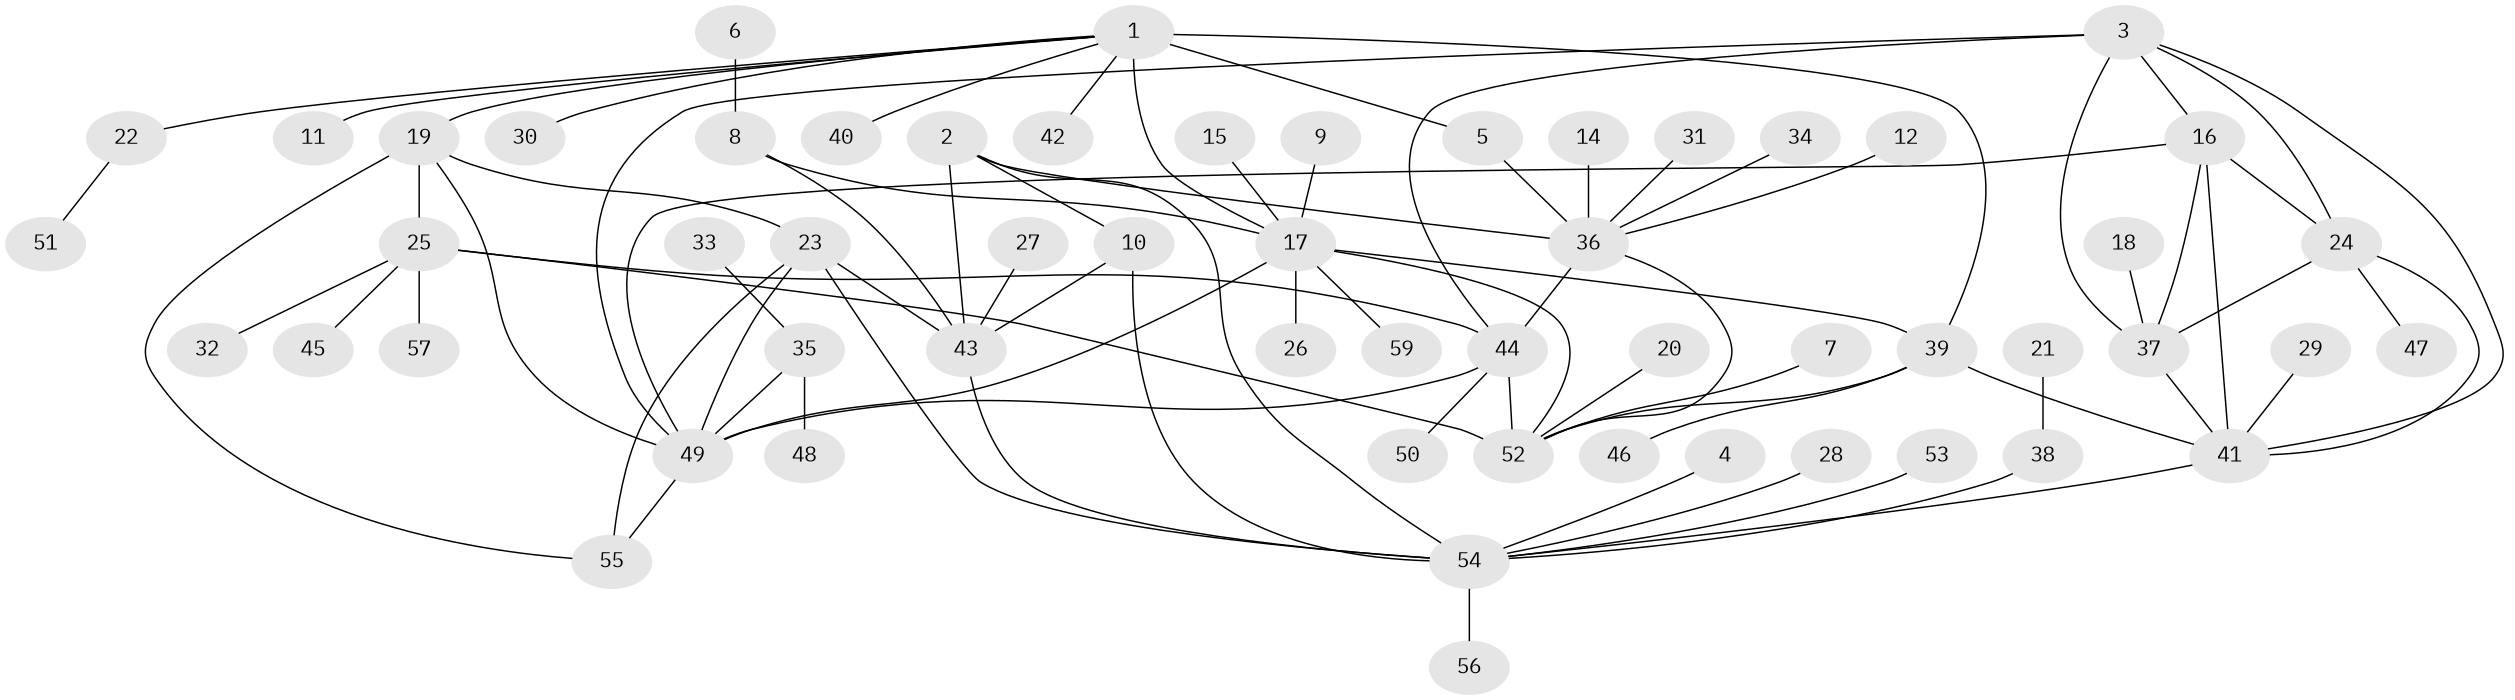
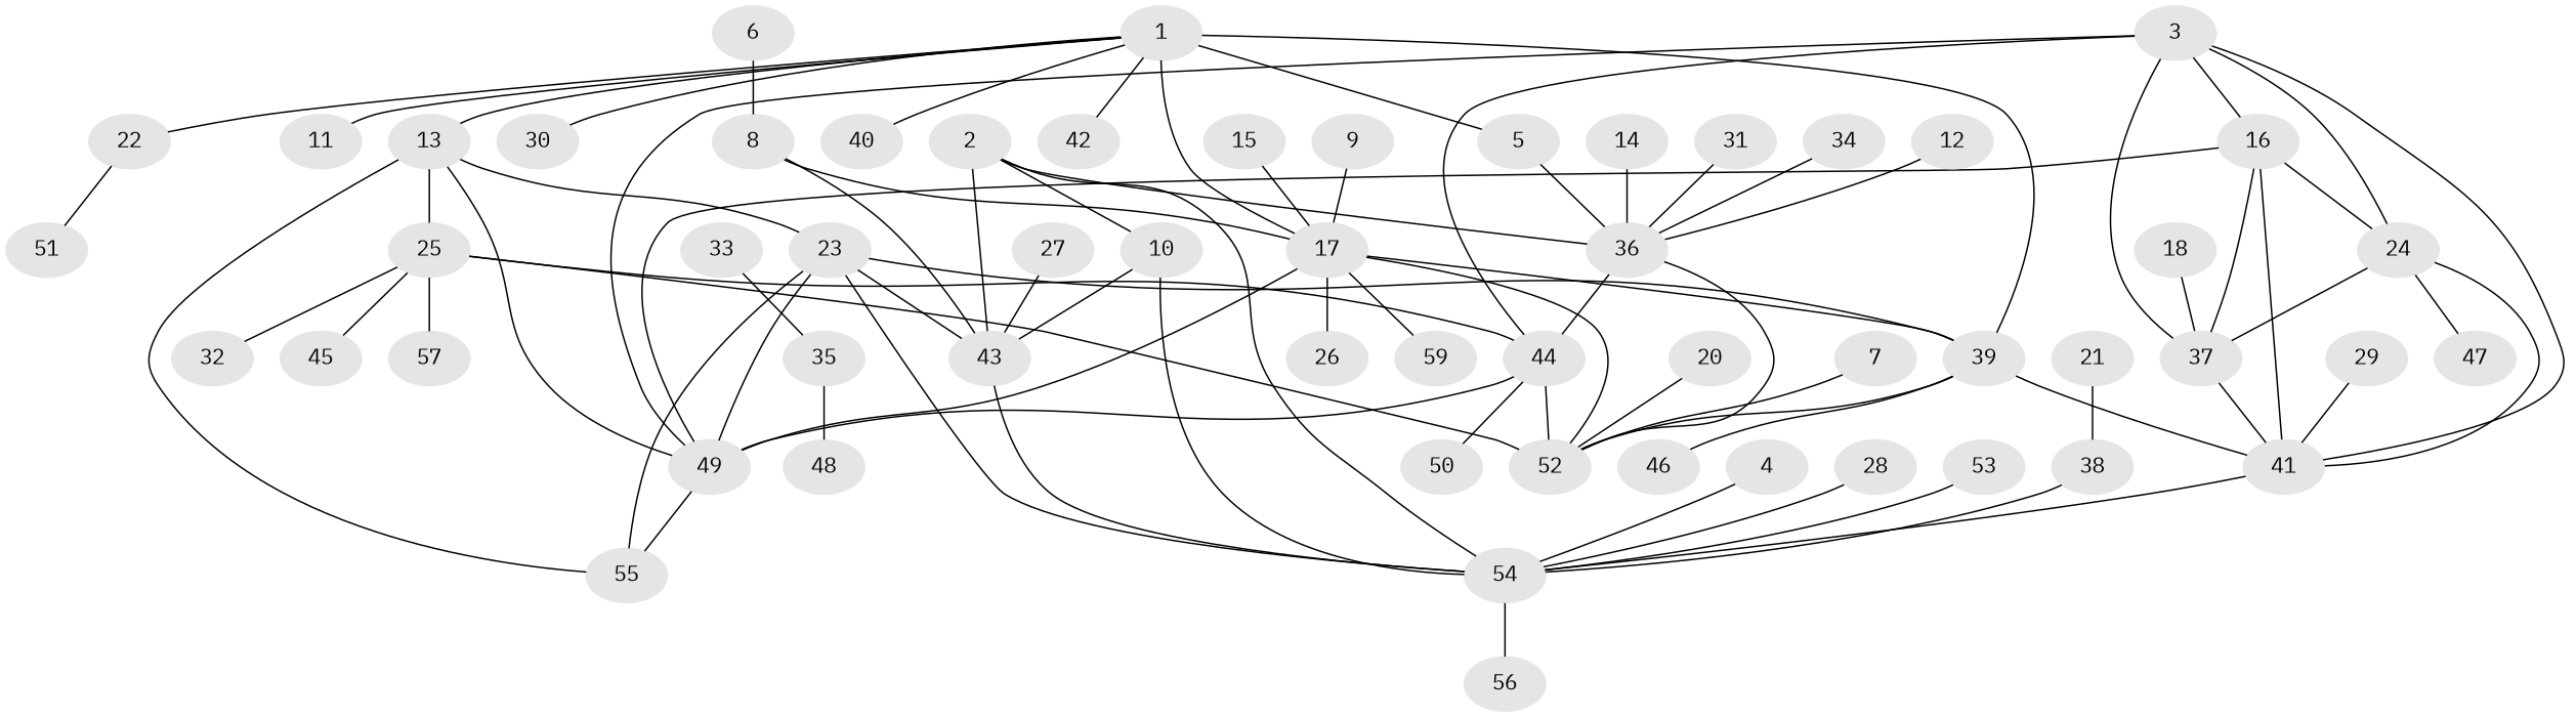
  graph {
    fontname="IBM Plex Mono"
    node [color=gray90 fontname="IBM Plex Mono" style=filled]
    edge [fontname="IBM Plex Mono" weight=1.0]
    1
    5
    11
-   13 [label=19]
+   13
    17
    22
    30
    39
    40
    42
    36
    49
    23
    25
    55
    52
    n17 [label=59]
    26
    51
    41
    46
    2
    10
    43
    54
    44
    56
    3
    16
    24
    37
    47
    50
    4
    6
    8
    7
    9
    12
    32
    45
    57
    14
    15
    18
    20
    21
    38
    27
    28
    29
    31
    33
    35
    48
    34
    53
    1 -- 5
    1 -- 11
    1 -- 13
    1 -- 17 [weight=3.0]
    1 -- 22
    1 -- 30
    1 -- 39 [weight=3.0]
    1 -- 40
    1 -- 42
    5 -- 36
    13 -- 49
    13 -- 23
    13 -- 25
    13 -- 55 [weight=2.0]
    17 -- 39
    17 -- 49
    17 -- 52
    17 -- n17
    17 -- 26
    22 -- 51
    39 -- 52
    39 -- 41
    39 -- 46
    36 -- 52
    36 -- 44 [weight=2.0]
    49 -- 55 [weight=2.0]
+   23 -- 39
    23 -- 49
    23 -- 55 [weight=2.0]
    23 -- 43
    23 -- 54
    25 -- 52
    25 -- 44 [weight=2.0]
    25 -- 32
    25 -- 45
    25 -- 57
    41 -- 54
    2 -- 36
    2 -- 10 [weight=2.0]
    2 -- 43 [weight=2.0]
    2 -- 54 [weight=2.0]
    10 -- 43
    10 -- 54
    43 -- 54
    54 -- 56
    44 -- 49
    44 -- 52 [weight=2.0]
    44 -- 50
    3 -- 49
    3 -- 41
    3 -- 44
    3 -- 16
    3 -- 24
    3 -- 37
    16 -- 49
    16 -- 41
    16 -- 24
    16 -- 37
    24 -- 41
    24 -- 37
    24 -- 47
    37 -- 41
    4 -- 54
    6 -- 8
    8 -- 17
    8 -- 43
    7 -- 52
    9 -- 17
    12 -- 36
    14 -- 36
    15 -- 17
    18 -- 37
    20 -- 52
    21 -- 38
    38 -- 54
    27 -- 43
    28 -- 54
    29 -- 41
    31 -- 36
    33 -- 35
-   35 -- 49
    35 -- 48
    34 -- 36
    53 -- 54
  }
